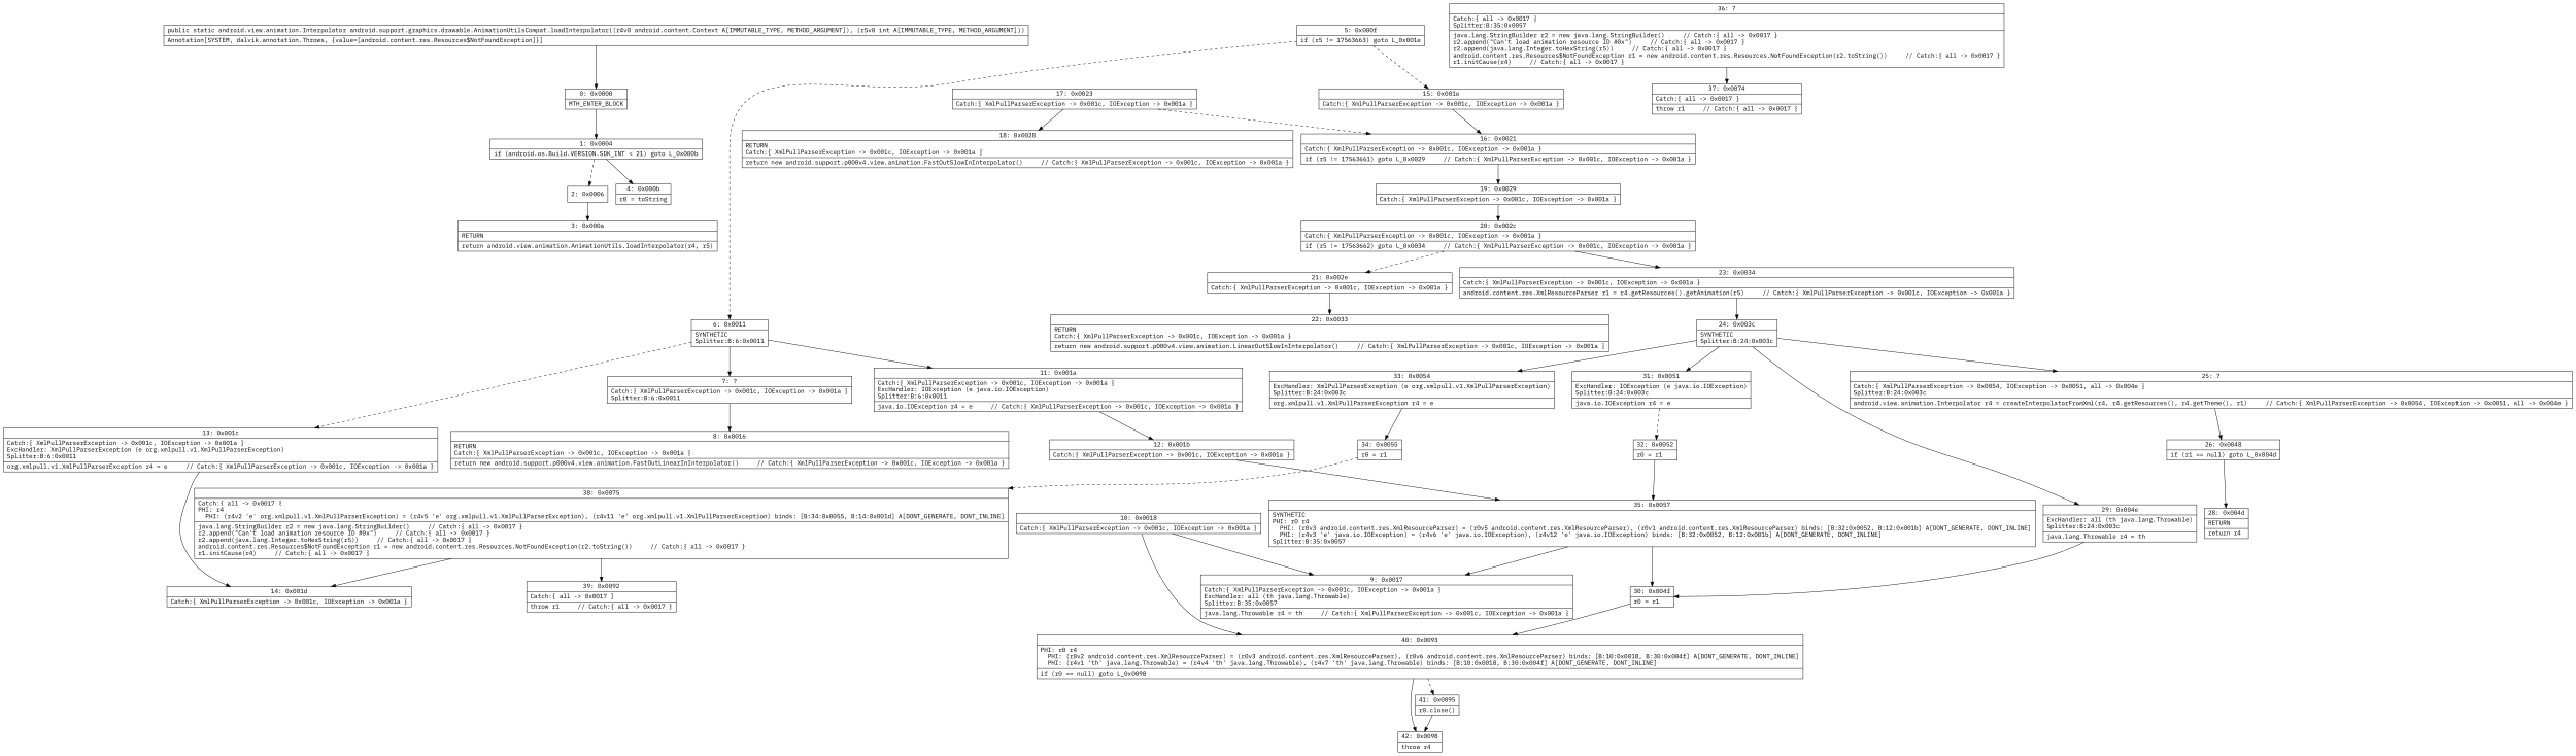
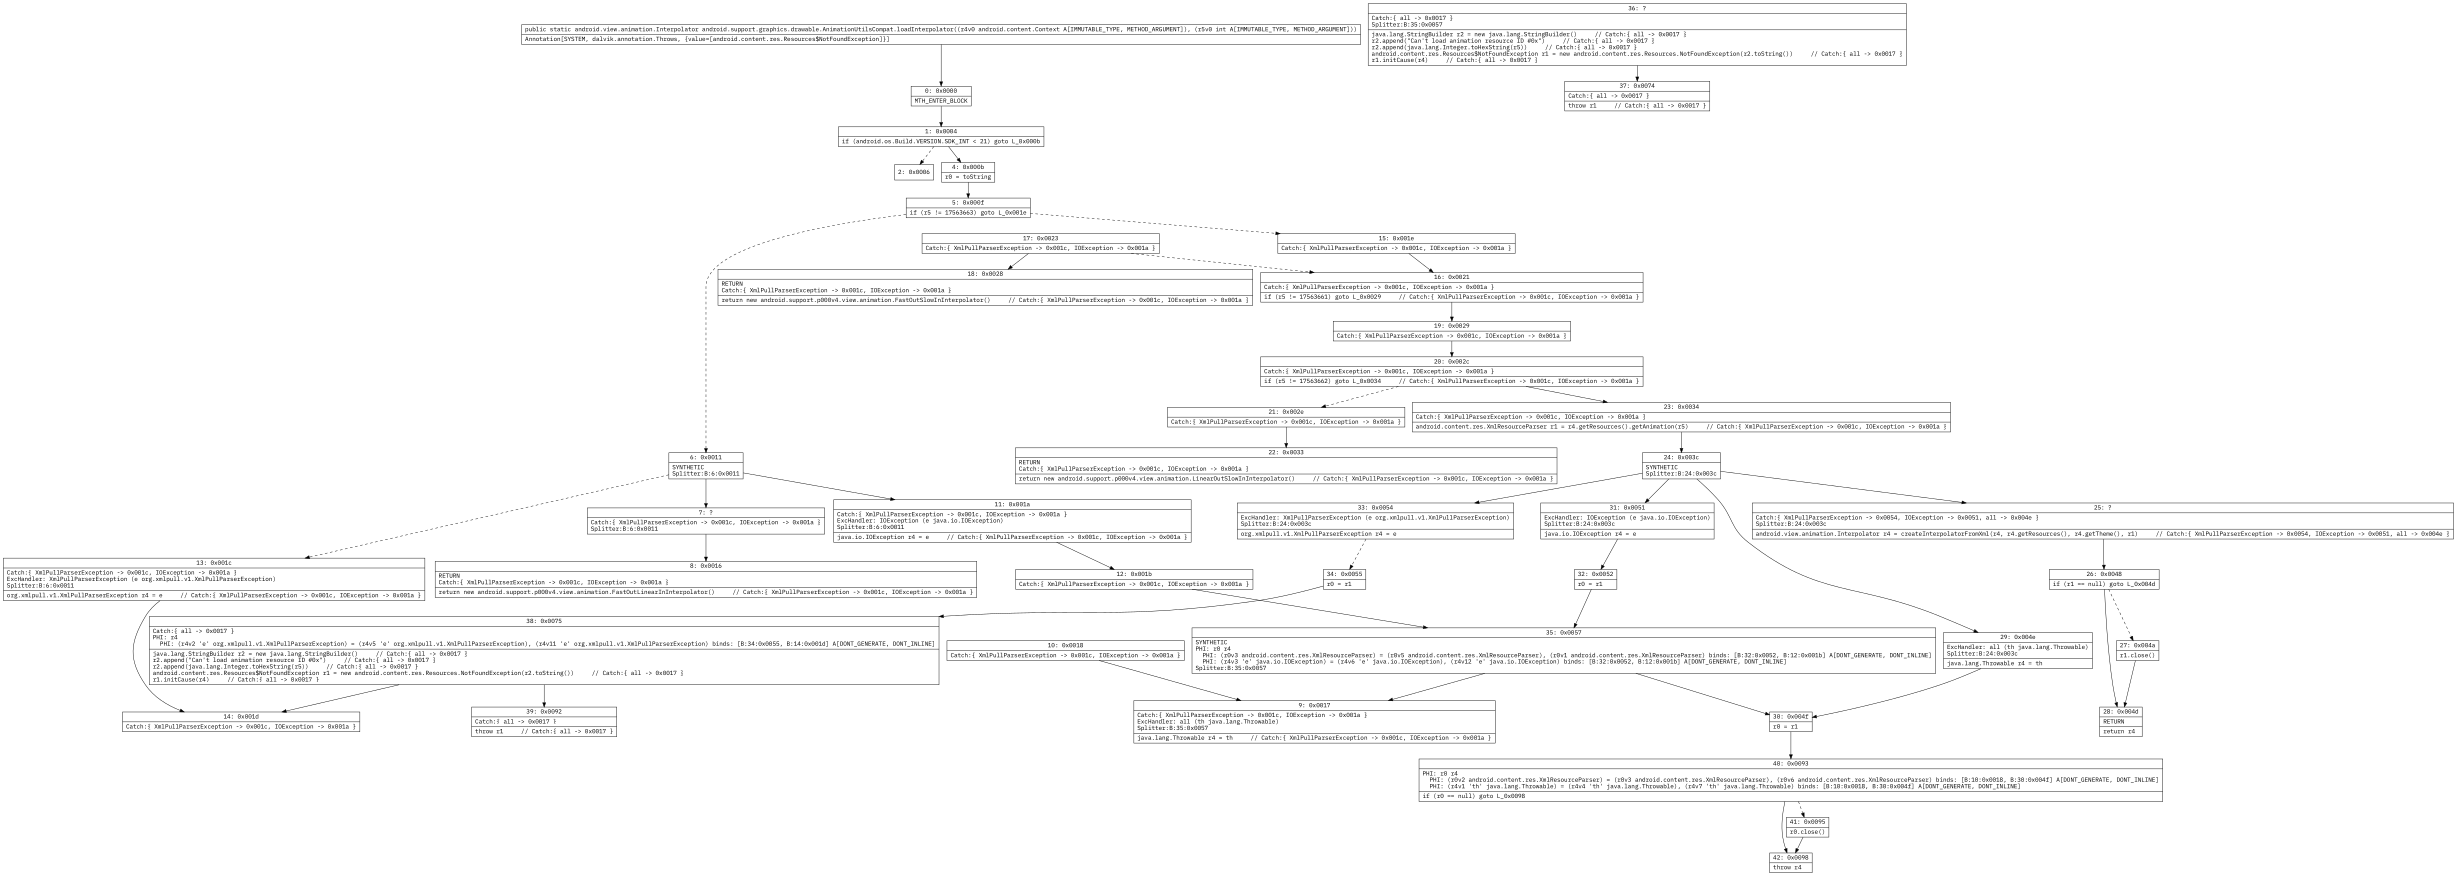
  digraph {
    fontname="IBM Plex Mono"
    node [fontname="IBM Plex Mono" shape=record]
    edge [fontname="IBM Plex Mono"]
    n1 [label="{0\:\ 0x0000|MTH_ENTER_BLOCK\l}"]
    n2 [label="{1\:\ 0x0004|if (android.os.Build.VERSION.SDK_INT \< 21) goto L_0x000b\l}"]
    n3 [label="{2\:\ 0x0006}"]
    n4 [label="{4\:\ 0x000b|r0 = toString\l}"]
-   n5 [label="{3\:\ 0x000a|RETURN\l|return android.view.animation.AnimationUtils.loadInterpolator(r4, r5)\l}"]
    n6 [label="{5\:\ 0x000f|if (r5 != 17563663) goto L_0x001e\l}"]
    n7 [label="{6\:\ 0x0011|SYNTHETIC\lSplitter:B:6:0x0011\l}"]
    n8 [label="{15\:\ 0x001e|Catch:\{ XmlPullParserException \-\> 0x001c, IOException \-\> 0x001a \}\l}"]
    n9 [label="{7\:\ ?|Catch:\{ XmlPullParserException \-\> 0x001c, IOException \-\> 0x001a \}\lSplitter:B:6:0x0011\l}"]
    n10 [label="{11\:\ 0x001a|Catch:\{ XmlPullParserException \-\> 0x001c, IOException \-\> 0x001a \}\lExcHandler: IOException (e java.io.IOException)\lSplitter:B:6:0x0011\l|java.io.IOException r4 = e     \/\/ Catch:\{ XmlPullParserException \-\> 0x001c, IOException \-\> 0x001a \}\l}"]
    n11 [label="{13\:\ 0x001c|Catch:\{ XmlPullParserException \-\> 0x001c, IOException \-\> 0x001a \}\lExcHandler: XmlPullParserException (e org.xmlpull.v1.XmlPullParserException)\lSplitter:B:6:0x0011\l|org.xmlpull.v1.XmlPullParserException r4 = e     \/\/ Catch:\{ XmlPullParserException \-\> 0x001c, IOException \-\> 0x001a \}\l}"]
    n12 [label="{16\:\ 0x0021|Catch:\{ XmlPullParserException \-\> 0x001c, IOException \-\> 0x001a \}\l|if (r5 != 17563661) goto L_0x0029     \/\/ Catch:\{ XmlPullParserException \-\> 0x001c, IOException \-\> 0x001a \}\l}"]
    n13 [label="{8\:\ 0x0016|RETURN\lCatch:\{ XmlPullParserException \-\> 0x001c, IOException \-\> 0x001a \}\l|return new android.support.p000v4.view.animation.FastOutLinearInInterpolator()     \/\/ Catch:\{ XmlPullParserException \-\> 0x001c, IOException \-\> 0x001a \}\l}"]
    n14 [label="{12\:\ 0x001b|Catch:\{ XmlPullParserException \-\> 0x001c, IOException \-\> 0x001a \}\l}"]
    n15 [label="{14\:\ 0x001d|Catch:\{ XmlPullParserException \-\> 0x001c, IOException \-\> 0x001a \}\l}"]
    n16 [label="{9\:\ 0x0017|Catch:\{ XmlPullParserException \-\> 0x001c, IOException \-\> 0x001a \}\lExcHandler: all (th java.lang.Throwable)\lSplitter:B:35:0x0057\l|java.lang.Throwable r4 = th     \/\/ Catch:\{ XmlPullParserException \-\> 0x001c, IOException \-\> 0x001a \}\l}"]
    n17 [label="{10\:\ 0x0018|Catch:\{ XmlPullParserException \-\> 0x001c, IOException \-\> 0x001a \}\l}"]
    n18 [label="{40\:\ 0x0093|PHI: r0 r4 \l  PHI: (r0v2 android.content.res.XmlResourceParser) = (r0v3 android.content.res.XmlResourceParser), (r0v6 android.content.res.XmlResourceParser) binds: [B:10:0x0018, B:30:0x004f] A[DONT_GENERATE, DONT_INLINE]\l  PHI: (r4v1 'th' java.lang.Throwable) = (r4v4 'th' java.lang.Throwable), (r4v7 'th' java.lang.Throwable) binds: [B:10:0x0018, B:30:0x004f] A[DONT_GENERATE, DONT_INLINE]\l|if (r0 == null) goto L_0x0098\l}"]
    n19 [label="{41\:\ 0x0095|r0.close()\l}"]
    n20 [label="{42\:\ 0x0098|throw r4\l}"]
    n21 [label="{35\:\ 0x0057|SYNTHETIC\lPHI: r0 r4 \l  PHI: (r0v3 android.content.res.XmlResourceParser) = (r0v5 android.content.res.XmlResourceParser), (r0v1 android.content.res.XmlResourceParser) binds: [B:32:0x0052, B:12:0x001b] A[DONT_GENERATE, DONT_INLINE]\l  PHI: (r4v3 'e' java.io.IOException) = (r4v6 'e' java.io.IOException), (r4v12 'e' java.io.IOException) binds: [B:32:0x0052, B:12:0x001b] A[DONT_GENERATE, DONT_INLINE]\lSplitter:B:35:0x0057\l}"]
    n22 [label="{30\:\ 0x004f|r0 = r1\l}"]
    n23 [label="{38\:\ 0x0075|Catch:\{ all \-\> 0x0017 \}\lPHI: r4 \l  PHI: (r4v2 'e' org.xmlpull.v1.XmlPullParserException) = (r4v5 'e' org.xmlpull.v1.XmlPullParserException), (r4v11 'e' org.xmlpull.v1.XmlPullParserException) binds: [B:34:0x0055, B:14:0x001d] A[DONT_GENERATE, DONT_INLINE]\l|java.lang.StringBuilder r2 = new java.lang.StringBuilder()     \/\/ Catch:\{ all \-\> 0x0017 \}\lr2.append(\"Can't load animation resource ID #0x\")     \/\/ Catch:\{ all \-\> 0x0017 \}\lr2.append(java.lang.Integer.toHexString(r5))     \/\/ Catch:\{ all \-\> 0x0017 \}\landroid.content.res.Resources$NotFoundException r1 = new android.content.res.Resources.NotFoundException(r2.toString())     \/\/ Catch:\{ all \-\> 0x0017 \}\lr1.initCause(r4)     \/\/ Catch:\{ all \-\> 0x0017 \}\l}"]
    n24 [label="{39\:\ 0x0092|Catch:\{ all \-\> 0x0017 \}\l|throw r1     \/\/ Catch:\{ all \-\> 0x0017 \}\l}"]
    n25 [label="{19\:\ 0x0029|Catch:\{ XmlPullParserException \-\> 0x001c, IOException \-\> 0x001a \}\l}"]
    n26 [label="{17\:\ 0x0023|Catch:\{ XmlPullParserException \-\> 0x001c, IOException \-\> 0x001a \}\l}"]
    n27 [label="{18\:\ 0x0028|RETURN\lCatch:\{ XmlPullParserException \-\> 0x001c, IOException \-\> 0x001a \}\l|return new android.support.p000v4.view.animation.FastOutSlowInInterpolator()     \/\/ Catch:\{ XmlPullParserException \-\> 0x001c, IOException \-\> 0x001a \}\l}"]
    n28 [label="{20\:\ 0x002c|Catch:\{ XmlPullParserException \-\> 0x001c, IOException \-\> 0x001a \}\l|if (r5 != 17563662) goto L_0x0034     \/\/ Catch:\{ XmlPullParserException \-\> 0x001c, IOException \-\> 0x001a \}\l}"]
    n29 [label="{21\:\ 0x002e|Catch:\{ XmlPullParserException \-\> 0x001c, IOException \-\> 0x001a \}\l}"]
    n30 [label="{23\:\ 0x0034|Catch:\{ XmlPullParserException \-\> 0x001c, IOException \-\> 0x001a \}\l|android.content.res.XmlResourceParser r1 = r4.getResources().getAnimation(r5)     \/\/ Catch:\{ XmlPullParserException \-\> 0x001c, IOException \-\> 0x001a \}\l}"]
    n31 [label="{22\:\ 0x0033|RETURN\lCatch:\{ XmlPullParserException \-\> 0x001c, IOException \-\> 0x001a \}\l|return new android.support.p000v4.view.animation.LinearOutSlowInInterpolator()     \/\/ Catch:\{ XmlPullParserException \-\> 0x001c, IOException \-\> 0x001a \}\l}"]
    n32 [label="{24\:\ 0x003c|SYNTHETIC\lSplitter:B:24:0x003c\l}"]
    n33 [label="{25\:\ ?|Catch:\{ XmlPullParserException \-\> 0x0054, IOException \-\> 0x0051, all \-\> 0x004e \}\lSplitter:B:24:0x003c\l|android.view.animation.Interpolator r4 = createInterpolatorFromXml(r4, r4.getResources(), r4.getTheme(), r1)     \/\/ Catch:\{ XmlPullParserException \-\> 0x0054, IOException \-\> 0x0051, all \-\> 0x004e \}\l}"]
    n34 [label="{29\:\ 0x004e|ExcHandler: all (th java.lang.Throwable)\lSplitter:B:24:0x003c\l|java.lang.Throwable r4 = th\l}"]
    n35 [label="{31\:\ 0x0051|ExcHandler: IOException (e java.io.IOException)\lSplitter:B:24:0x003c\l|java.io.IOException r4 = e\l}"]
    n36 [label="{33\:\ 0x0054|ExcHandler: XmlPullParserException (e org.xmlpull.v1.XmlPullParserException)\lSplitter:B:24:0x003c\l|org.xmlpull.v1.XmlPullParserException r4 = e\l}"]
    n37 [label="{26\:\ 0x0048|if (r1 == null) goto L_0x004d\l}"]
    n38 [label="{32\:\ 0x0052|r0 = r1\l}"]
    n39 [label="{34\:\ 0x0055|r0 = r1\l}"]
+   n40 [label="{27\:\ 0x004a|r1.close()\l}"]
    n41 [label="{28\:\ 0x004d|RETURN\l|return r4\l}"]
    n42 [label="{36\:\ ?|Catch:\{ all \-\> 0x0017 \}\lSplitter:B:35:0x0057\l|java.lang.StringBuilder r2 = new java.lang.StringBuilder()     \/\/ Catch:\{ all \-\> 0x0017 \}\lr2.append(\"Can't load animation resource ID #0x\")     \/\/ Catch:\{ all \-\> 0x0017 \}\lr2.append(java.lang.Integer.toHexString(r5))     \/\/ Catch:\{ all \-\> 0x0017 \}\landroid.content.res.Resources$NotFoundException r1 = new android.content.res.Resources.NotFoundException(r2.toString())     \/\/ Catch:\{ all \-\> 0x0017 \}\lr1.initCause(r4)     \/\/ Catch:\{ all \-\> 0x0017 \}\l}"]
    n43 [label="{37\:\ 0x0074|Catch:\{ all \-\> 0x0017 \}\l|throw r1     \/\/ Catch:\{ all \-\> 0x0017 \}\l}"]
    n44 [label="{public static android.view.animation.Interpolator android.support.graphics.drawable.AnimationUtilsCompat.loadInterpolator((r4v0 android.content.Context A[IMMUTABLE_TYPE, METHOD_ARGUMENT]), (r5v0 int A[IMMUTABLE_TYPE, METHOD_ARGUMENT]))  | Annotation[SYSTEM, dalvik.annotation.Throws, \{value=[android.content.res.Resources$NotFoundException]\}]\l}"]
    n1 -> n2
    n2 -> n3 [style=dashed]
    n2 -> n4
-   n3 -> n5
+   n4 -> n6
    n6 -> n7 [style=dashed]
    n6 -> n8 [style=dashed]
    n7 -> n9
    n7 -> n10
    n7 -> n11 [style=dashed]
    n8 -> n12
    n9 -> n13
    n10 -> n14
    n11 -> n15
    n12 -> n25
    n14 -> n21
    n17 -> n16
-   n17 -> n18
    n18 -> n19 [style=dashed]
    n18 -> n20
    n19 -> n20
    n21 -> n16
    n21 -> n22
    n22 -> n18
    n23 -> n15
    n23 -> n24
    n25 -> n28
    n26 -> n12 [style=dashed]
    n26 -> n27
    n28 -> n29 [style=dashed]
    n28 -> n30
    n29 -> n31
    n30 -> n32
    n32 -> n33
    n32 -> n34
    n32 -> n35
    n32 -> n36
    n33 -> n37
    n34 -> n22
-   n35 -> n38 [style=dashed]
-   n36 -> n39
+   n35 -> n38
+   n36 -> n39 [style=dashed]
+   n37 -> n40 [style=dashed]
    n37 -> n41
    n38 -> n21
-   n39 -> n23 [style=dashed]
+   n39 -> n23
+   n40 -> n41
    n42 -> n43
    n44 -> n1
  }
